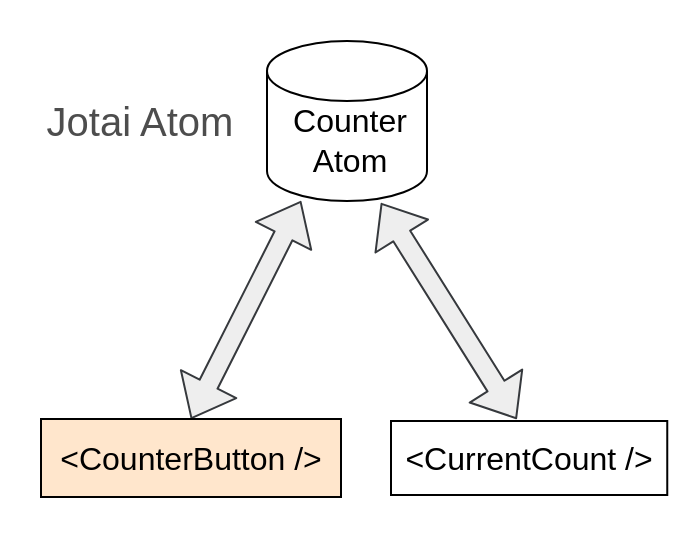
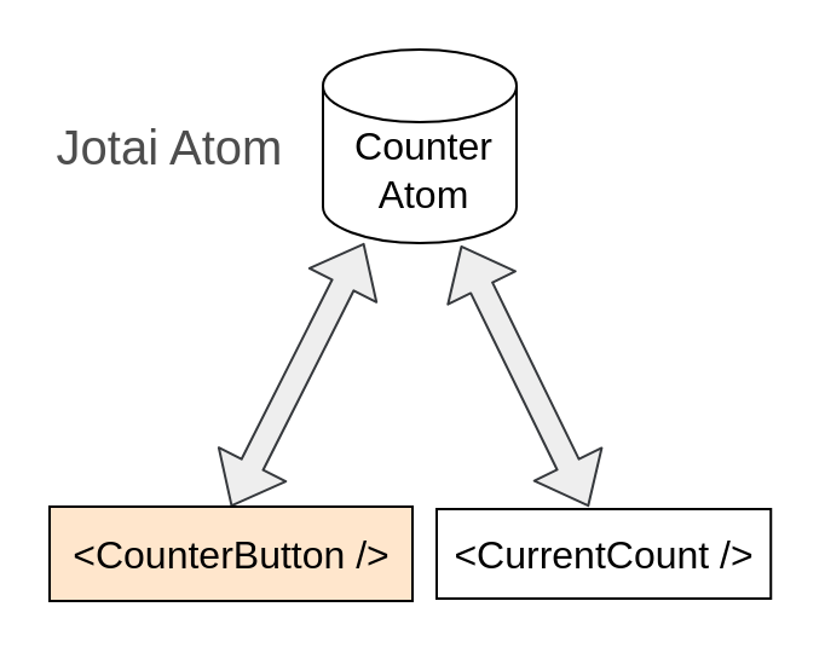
  <mxCell id="0" />
  <mxCell id="1" parent="0" />
  <mxCell id="2" value="" style="group;sketch=0;" parent="1" vertex="1" connectable="0"><mxGeometry x="120" y="20" width="110" height="80" as="geometry" /></mxCell>
  <mxCell id="3" value="" style="group" parent="2" vertex="1" connectable="0"><mxGeometry width="110" height="80" as="geometry" /></mxCell>
  <mxCell id="4" value="" style="shape=cylinder2;whiteSpace=wrap;html=1;boundedLbl=1;backgroundOutline=1;size=15;rounded=0;fillColor=none;fontSize=16;" parent="3" vertex="1"><mxGeometry x="13" width="80" height="80" as="geometry" /></mxCell>
  <mxCell id="5" value="Counter &lt;br&gt;Atom" style="text;html=1;strokeColor=none;fillColor=none;align=center;verticalAlign=middle;whiteSpace=wrap;rounded=0;fontSize=16;" parent="3" vertex="1"><mxGeometry y="40" width="110" height="20" as="geometry" /></mxCell>
  <mxCell id="6" value="" style="shape=flexArrow;endArrow=classic;startArrow=classic;html=1;fontSize=16;entryX=0.213;entryY=1;entryDx=0;entryDy=0;entryPerimeter=0;exitX=0.5;exitY=0;exitDx=0;exitDy=0;fillColor=#eeeeee;strokeColor=#36393d;" parent="1" source="9" target="4" edge="1"><mxGeometry width="50" height="50" relative="1" as="geometry"><mxPoint x="50" y="185" as="sourcePoint" /><mxPoint x="130" y="95" as="targetPoint" /></mxGeometry></mxCell>
  <mxCell id="7" value="" style="shape=flexArrow;endArrow=classic;startArrow=classic;html=1;fontSize=16;exitX=0.455;exitY=-0.026;exitDx=0;exitDy=0;exitPerimeter=0;fillColor=#eeeeee;strokeColor=#36393d;" parent="1" source="8" edge="1"><mxGeometry width="50" height="50" relative="1" as="geometry"><mxPoint x="230" y="155" as="sourcePoint" /><mxPoint x="190" y="101" as="targetPoint" /></mxGeometry></mxCell>
- <mxCell id="8" value="&lt;font style=&quot;font-size: 16px&quot;&gt;&amp;lt;CurrentCount /&amp;gt;&lt;/font&gt;" style="html=1;" parent="1" vertex="1"><mxGeometry x="195" y="210" width="138.13" height="37" as="geometry" /></mxCell>
+ <mxCell id="8" value="&lt;font style=&quot;font-size: 16px&quot;&gt;&amp;lt;CurrentCount /&amp;gt;&lt;/font&gt;" style="html=1;" parent="1" vertex="1"><mxGeometry x="180" y="210" width="138.13" height="37" as="geometry" /></mxCell>
  <mxCell id="9" value="&lt;font style=&quot;font-size: 16px&quot;&gt;&amp;lt;CounterButton /&amp;gt;&lt;/font&gt;" style="html=1;sketch=0;fillColor=#ffe6cc;" parent="1" vertex="1"><mxGeometry x="20" y="209" width="150" height="39" as="geometry" /></mxCell>
  <mxCell id="10" value="Jotai Atom" style="text;html=1;strokeColor=none;fillColor=none;align=center;verticalAlign=middle;whiteSpace=wrap;rounded=0;fontStyle=0;fontColor=#4D4D4D;fontSize=20;" vertex="1" parent="1"><mxGeometry x="20" y="50" width="100" height="20" as="geometry" /></mxCell>
